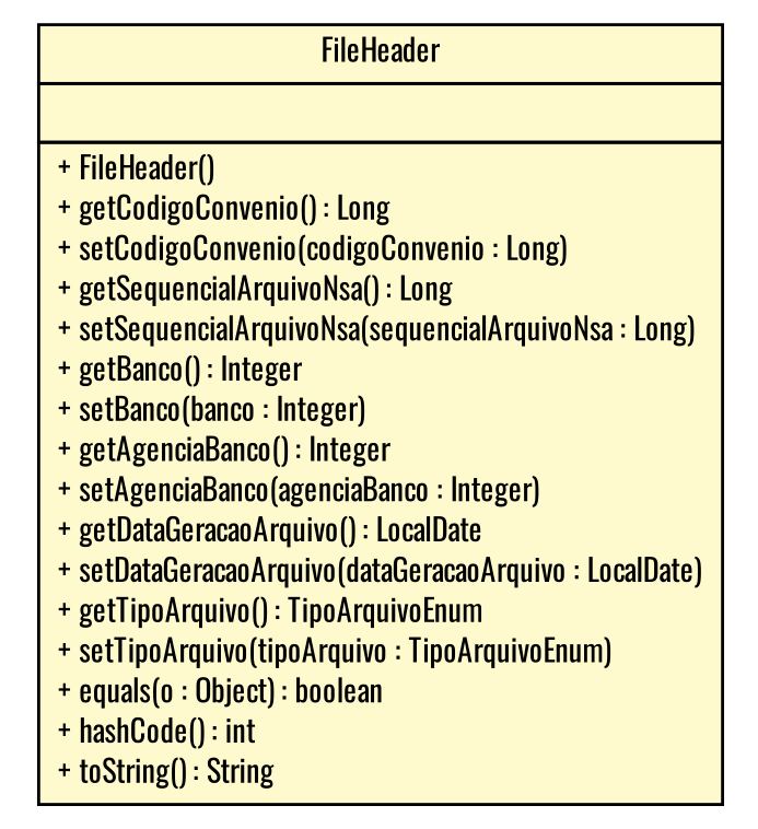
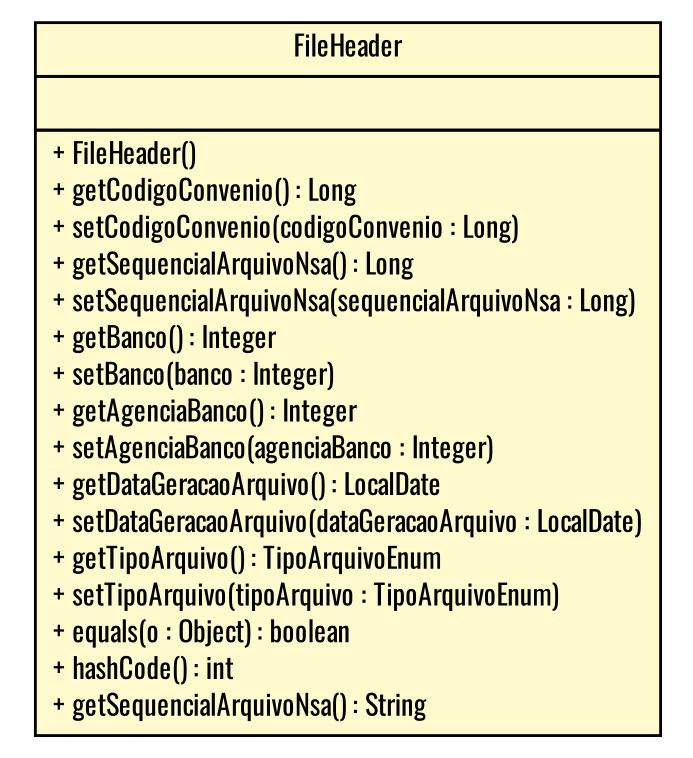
  digraph {
    nodesep=0.25
    ranksep=0.5
    fontname=Oswald
-   n1 [fontcolor=black fontname=Oswald fontsize=10.0 label=<<table title="br.gov.to.sefaz.arr.processamento.domain.header.FileHeader" border="0" cellborder="1" cellspacing="0" cellpadding="2" port="p" bgcolor="lemonChiffon" href="./FileHeader.html"> 		<tr><td><table border="0" cellspacing="0" cellpadding="1"> <tr><td align="center" balign="center"> FileHeader </td></tr> 		</table></td></tr> 		<tr><td><table border="0" cellspacing="0" cellpadding="1"> <tr><td align="left" balign="left">  </td></tr> 		</table></td></tr> 		<tr><td><table border="0" cellspacing="0" cellpadding="1"> <tr><td align="left" balign="left"> + FileHeader() </td></tr> <tr><td align="left" balign="left"> + getCodigoConvenio() : Long </td></tr> <tr><td align="left" balign="left"> + setCodigoConvenio(codigoConvenio : Long) </td></tr> <tr><td align="left" balign="left"> + getSequencialArquivoNsa() : Long </td></tr> <tr><td align="left" balign="left"> + setSequencialArquivoNsa(sequencialArquivoNsa : Long) </td></tr> <tr><td align="left" balign="left"> + getBanco() : Integer </td></tr> <tr><td align="left" balign="left"> + setBanco(banco : Integer) </td></tr> <tr><td align="left" balign="left"> + getAgenciaBanco() : Integer </td></tr> <tr><td align="left" balign="left"> + setAgenciaBanco(agenciaBanco : Integer) </td></tr> <tr><td align="left" balign="left"> + getDataGeracaoArquivo() : LocalDate </td></tr> <tr><td align="left" balign="left"> + setDataGeracaoArquivo(dataGeracaoArquivo : LocalDate) </td></tr> <tr><td align="left" balign="left"> + getTipoArquivo() : TipoArquivoEnum </td></tr> <tr><td align="left" balign="left"> + setTipoArquivo(tipoArquivo : TipoArquivoEnum) </td></tr> <tr><td align="left" balign="left"> + equals(o : Object) : boolean </td></tr> <tr><td align="left" balign="left"> + hashCode() : int </td></tr> <tr><td align="left" balign="left"> + toString() : String </td></tr> 		</table></td></tr> 		</table>> shape=plaintext]
+   n1 [fontcolor=black fontname=Oswald fontsize=10.0 label=<<table title="br.gov.to.sefaz.arr.processamento.domain.header.FileHeader" border="0" cellborder="1" cellspacing="0" cellpadding="2" port="p" bgcolor="lemonChiffon" href="./FileHeader.html"> 		<tr><td><table border="0" cellspacing="0" cellpadding="1"> <tr><td align="center" balign="center"> FileHeader </td></tr> 		</table></td></tr> 		<tr><td><table border="0" cellspacing="0" cellpadding="1"> <tr><td align="left" balign="left">  </td></tr> 		</table></td></tr> 		<tr><td><table border="0" cellspacing="0" cellpadding="1"> <tr><td align="left" balign="left"> + FileHeader() </td></tr> <tr><td align="left" balign="left"> + getCodigoConvenio() : Long </td></tr> <tr><td align="left" balign="left"> + setCodigoConvenio(codigoConvenio : Long) </td></tr> <tr><td align="left" balign="left"> + getSequencialArquivoNsa() : Long </td></tr> <tr><td align="left" balign="left"> + setSequencialArquivoNsa(sequencialArquivoNsa : Long) </td></tr> <tr><td align="left" balign="left"> + getBanco() : Integer </td></tr> <tr><td align="left" balign="left"> + setBanco(banco : Integer) </td></tr> <tr><td align="left" balign="left"> + getAgenciaBanco() : Integer </td></tr> <tr><td align="left" balign="left"> + setAgenciaBanco(agenciaBanco : Integer) </td></tr> <tr><td align="left" balign="left"> + getDataGeracaoArquivo() : LocalDate </td></tr> <tr><td align="left" balign="left"> + setDataGeracaoArquivo(dataGeracaoArquivo : LocalDate) </td></tr> <tr><td align="left" balign="left"> + getTipoArquivo() : TipoArquivoEnum </td></tr> <tr><td align="left" balign="left"> + setTipoArquivo(tipoArquivo : TipoArquivoEnum) </td></tr> <tr><td align="left" balign="left"> + equals(o : Object) : boolean </td></tr> <tr><td align="left" balign="left"> + hashCode() : int </td></tr> <tr><td align="left" balign="left"> + getSequencialArquivoNsa() : String </td></tr> 		</table></td></tr> 		</table>> shape=plaintext]
  }
